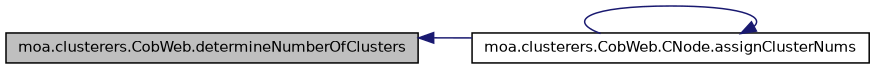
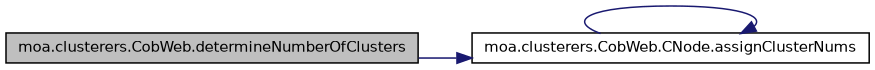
  digraph {
    rankdir=LR
    node [color=black fontname=Helvetica fontsize=10 shape=record style=filled]
    edge [color=midnightblue fontname=Helvetica fontsize=10 labelfontname=Helvetica labelfontsize=10 style=solid]
    n1 [fillcolor=grey75 fontcolor=black height=0.2 label="moa.clusterers.CobWeb.determineNumberOfClusters" width=0.4]
    n2 [fillcolor=white height=0.2 label="moa.clusterers.CobWeb.CNode.assignClusterNums" width=0.4]
-   n2 -> n1
+   n1 -> n2
    n2 -> n2
  }
